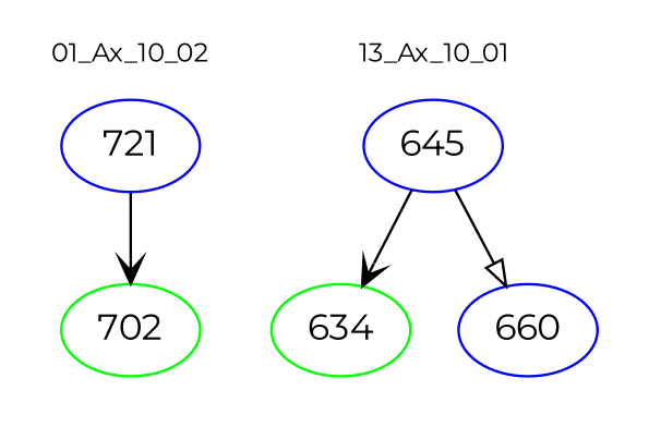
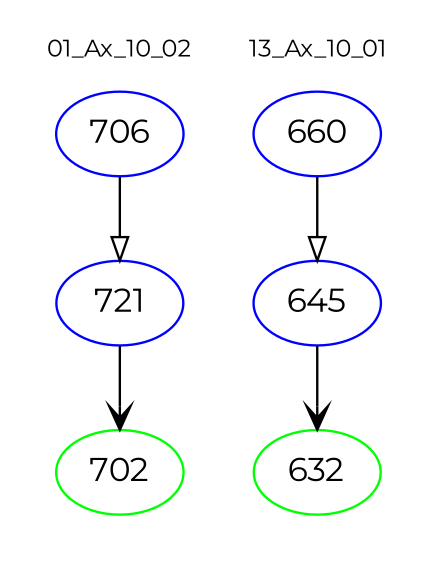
  digraph {
    fontname=Montserrat
    node [color=blue fontname=Montserrat]
    edge [arrowhead=onormal color=black fontname=Montserrat]
+   n1 [label=706]
    n2 [color=green label=702]
    n3 [label=721]
    n4 [label=645]
-   n5 [color=green label=634]
+   n5 [color=green label=632]
    n6 [label=660]
    subgraph cluster_1 {
      color=white
      fontsize=10
      label="01_Ax_10_02"
+     n1
      n2
      n3
    }
    subgraph cluster_2 {
      color=white
      fontsize=10
      label="13_Ax_10_01"
      n4
      n5
      n6
    }
+   n1 -> n3
    n3 -> n2 [arrowhead=vee]
    n4 -> n5 [arrowhead=vee]
-   n4 -> n6
+   n6 -> n4
  }
